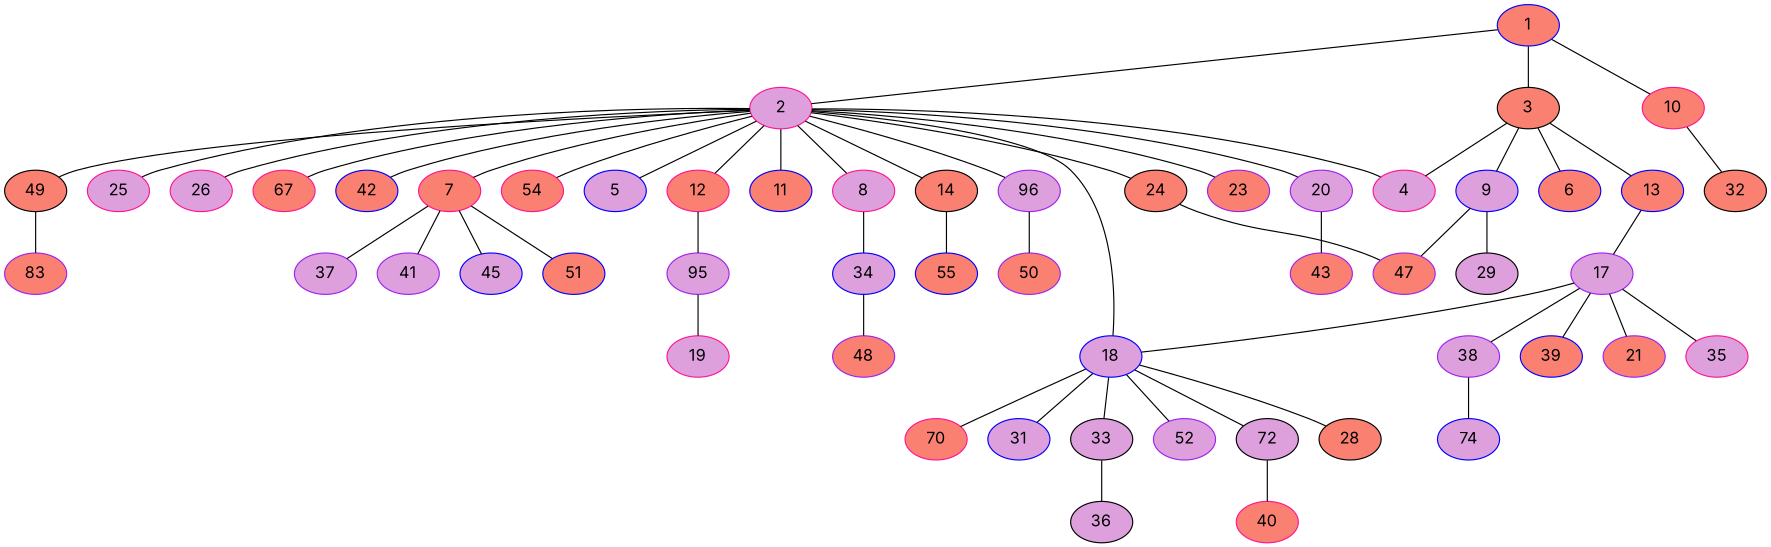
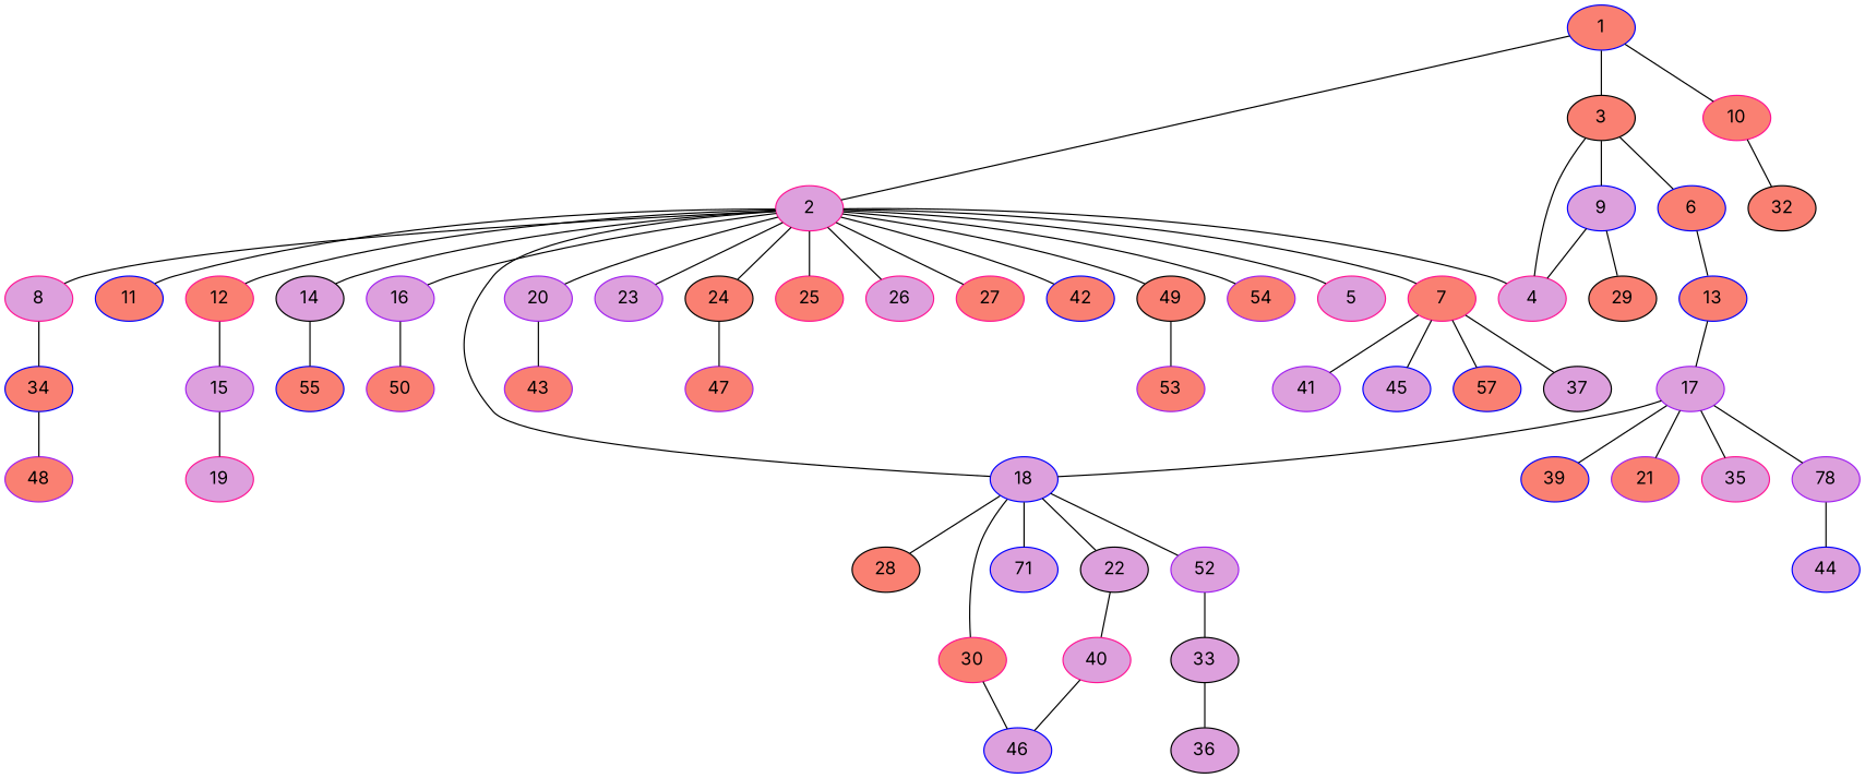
  graph {
    fontname=Inter
    node [color=blue fillcolor=salmon fontname=Inter style=filled]
    edge [fontname=Inter]
    2 [color=deeppink fillcolor=plum]
    1
    3 [color=black]
    10 [color=deeppink]
    4 [color=deeppink fillcolor=plum]
-   5 [fillcolor=plum]
+   5 [color=deeppink fillcolor=plum]
    7 [color=deeppink]
    8 [color=deeppink fillcolor=plum]
    11
    12 [color=deeppink]
-   14 [color=black]
-   16 [color=purple fillcolor=plum label=96]
+   14 [color=black fillcolor=plum]
+   16 [color=purple fillcolor=plum]
    18 [fillcolor=plum]
    20 [color=purple fillcolor=plum]
-   23 [color=purple]
+   23 [color=purple fillcolor=plum]
    24 [color=black]
-   25 [color=deeppink fillcolor=plum]
+   25 [color=deeppink]
    26 [color=deeppink fillcolor=plum]
-   27 [color=deeppink label=67]
+   27 [color=deeppink]
    42
    49 [color=black]
-   54 [color=deeppink]
+   54 [color=purple]
    6
    9 [fillcolor=plum]
    13
    32 [color=black]
-   37 [color=purple fillcolor=plum]
+   37 [color=black fillcolor=plum]
    41 [color=purple fillcolor=plum]
    45 [fillcolor=plum]
-   51
-   34 [fillcolor=plum]
-   15 [color=purple fillcolor=plum label=95]
+   51 [label=57]
+   34
+   15 [color=purple fillcolor=plum]
    55
    50 [color=purple]
-   22 [color=black fillcolor=plum label=72]
+   22 [color=black fillcolor=plum]
    28 [color=black]
-   30 [color=deeppink label=70]
-   31 [fillcolor=plum]
+   30 [color=deeppink]
+   31 [fillcolor=plum label=71]
    33 [color=black fillcolor=plum]
    52 [color=purple fillcolor=plum]
    43 [color=purple]
    47 [color=purple]
-   53 [color=purple label=83]
-   29 [color=black fillcolor=plum]
+   53 [color=purple]
+   29 [color=black]
    17 [color=purple fillcolor=plum]
    48 [color=purple]
    19 [color=deeppink fillcolor=plum]
    21 [color=purple]
    35 [color=deeppink fillcolor=plum]
-   38 [color=purple fillcolor=plum]
+   38 [color=purple fillcolor=plum label=78]
    39
-   44 [fillcolor=plum label=74]
-   40 [color=deeppink]
+   44 [fillcolor=plum]
+   40 [color=deeppink fillcolor=plum]
+   46 [fillcolor=plum]
    36 [color=black fillcolor=plum]
    2 -- 4
    2 -- 5
    2 -- 7
    2 -- 8
    2 -- 11
    2 -- 12
    2 -- 14
    2 -- 16
    2 -- 18
    2 -- 20
    2 -- 23
    2 -- 24
    2 -- 25
    2 -- 26
    2 -- 27
    2 -- 42
    2 -- 49
    2 -- 54
    1 -- 2
    1 -- 3
    1 -- 10
    3 -- 4
    3 -- 6
    3 -- 9
-   3 -- 13
+   6 -- 13
    10 -- 32
    7 -- 37
    7 -- 41
    7 -- 45
    7 -- 51
    8 -- 34
    12 -- 15
    14 -- 55
    16 -- 50
    18 -- 22
    18 -- 28
    18 -- 30
    18 -- 31
-   18 -- 33
+   52 -- 33
    18 -- 52
    20 -- 43
    24 -- 47
    49 -- 53
-   9 -- 47
+   9 -- 4
    9 -- 29
    13 -- 17
    34 -- 48
    15 -- 19
    22 -- 40
+   30 -- 46
    33 -- 36
    17 -- 18
    17 -- 21
    17 -- 35
    17 -- 38
    17 -- 39
    38 -- 44
+   40 -- 46
  }
